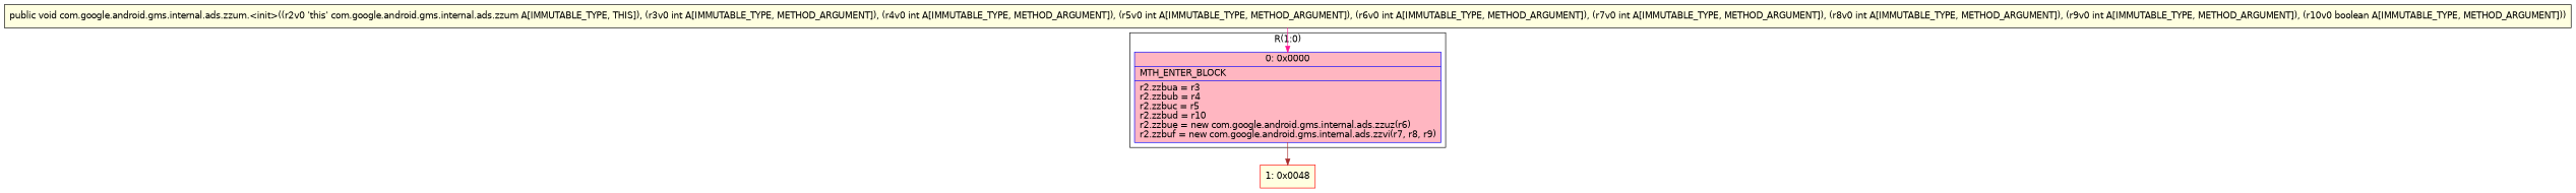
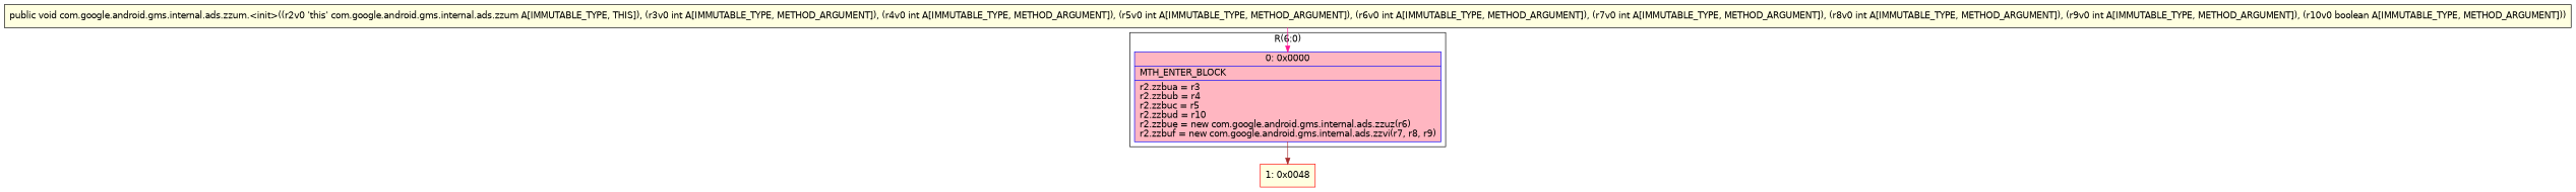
  digraph {
    fontname="DejaVu Sans"
    node [shape=record style=filled fillcolor=lightyellow fontname="DejaVu Sans"]
    edge [fontname="DejaVu Sans"]
    n1 [color=blue label="{0\:\ 0x0000|MTH_ENTER_BLOCK\l|r2.zzbua = r3\lr2.zzbub = r4\lr2.zzbuc = r5\lr2.zzbud = r10\lr2.zzbue = new com.google.android.gms.internal.ads.zzuz(r6)\lr2.zzbuf = new com.google.android.gms.internal.ads.zzvi(r7, r8, r9)\l}" fillcolor=lightpink]
    n2 [color=red label="{1\:\ 0x0048}"]
    n3 [label="{public void com.google.android.gms.internal.ads.zzum.\<init\>((r2v0 'this' com.google.android.gms.internal.ads.zzum A[IMMUTABLE_TYPE, THIS]), (r3v0 int A[IMMUTABLE_TYPE, METHOD_ARGUMENT]), (r4v0 int A[IMMUTABLE_TYPE, METHOD_ARGUMENT]), (r5v0 int A[IMMUTABLE_TYPE, METHOD_ARGUMENT]), (r6v0 int A[IMMUTABLE_TYPE, METHOD_ARGUMENT]), (r7v0 int A[IMMUTABLE_TYPE, METHOD_ARGUMENT]), (r8v0 int A[IMMUTABLE_TYPE, METHOD_ARGUMENT]), (r9v0 int A[IMMUTABLE_TYPE, METHOD_ARGUMENT]), (r10v0 boolean A[IMMUTABLE_TYPE, METHOD_ARGUMENT])) }"]
    subgraph cluster_1 {
-     label="R(1:0)"
+     label="R(6:0)"
      n1
    }
    n1 -> n2 [color=brown]
    n3 -> n1 [color=deeppink]
  }
